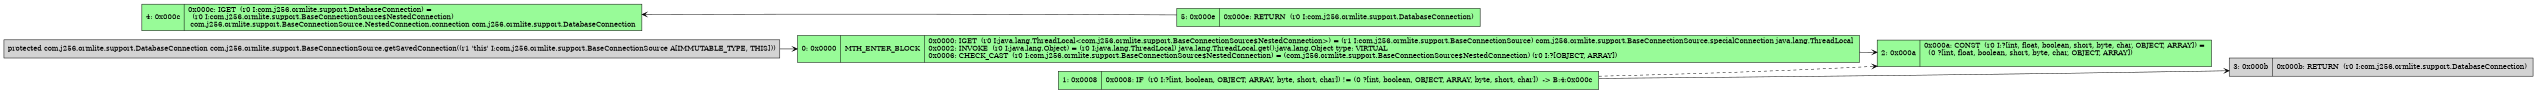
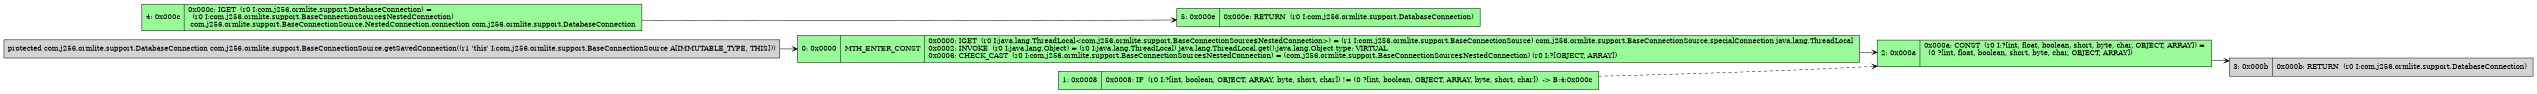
  digraph {
    rankdir=LR
    node [fillcolor=palegreen shape=record style=filled]
    edge [arrowhead=vee]
-   n1 [label="{0\:\ 0x0000|MTH_ENTER_BLOCK\l|0x0000: IGET  (r0 I:java.lang.ThreadLocal\<com.j256.ormlite.support.BaseConnectionSource$NestedConnection\>) = (r1 I:com.j256.ormlite.support.BaseConnectionSource) com.j256.ormlite.support.BaseConnectionSource.specialConnection java.lang.ThreadLocal \l0x0002: INVOKE  (r0 I:java.lang.Object) = (r0 I:java.lang.ThreadLocal) java.lang.ThreadLocal.get():java.lang.Object type: VIRTUAL \l0x0006: CHECK_CAST  (r0 I:com.j256.ormlite.support.BaseConnectionSource$NestedConnection) = (com.j256.ormlite.support.BaseConnectionSource$NestedConnection) (r0 I:?[OBJECT, ARRAY]) \l}"]
+   n1 [label="{0\:\ 0x0000|MTH_ENTER_CONST\l|0x0000: IGET  (r0 I:java.lang.ThreadLocal\<com.j256.ormlite.support.BaseConnectionSource$NestedConnection\>) = (r1 I:com.j256.ormlite.support.BaseConnectionSource) com.j256.ormlite.support.BaseConnectionSource.specialConnection java.lang.ThreadLocal \l0x0002: INVOKE  (r0 I:java.lang.Object) = (r0 I:java.lang.ThreadLocal) java.lang.ThreadLocal.get():java.lang.Object type: VIRTUAL \l0x0006: CHECK_CAST  (r0 I:com.j256.ormlite.support.BaseConnectionSource$NestedConnection) = (com.j256.ormlite.support.BaseConnectionSource$NestedConnection) (r0 I:?[OBJECT, ARRAY]) \l}"]
    n2 [label="{2\:\ 0x000a|0x000a: CONST  (r0 I:?[int, float, boolean, short, byte, char, OBJECT, ARRAY]) = \l  (0 ?[int, float, boolean, short, byte, char, OBJECT, ARRAY])\l \l}"]
    n3 [label="{1\:\ 0x0008|0x0008: IF  (r0 I:?[int, boolean, OBJECT, ARRAY, byte, short, char]) != (0 ?[int, boolean, OBJECT, ARRAY, byte, short, char])  \-\> B:4:0x000c \l}"]
    n4 [fillcolor=lightgrey label="{3\:\ 0x000b|0x000b: RETURN  (r0 I:com.j256.ormlite.support.DatabaseConnection) \l}"]
    n5 [label="{4\:\ 0x000c|0x000c: IGET  (r0 I:com.j256.ormlite.support.DatabaseConnection) = \l  (r0 I:com.j256.ormlite.support.BaseConnectionSource$NestedConnection)\l com.j256.ormlite.support.BaseConnectionSource.NestedConnection.connection com.j256.ormlite.support.DatabaseConnection \l}"]
    n6 [label="{5\:\ 0x000e|0x000e: RETURN  (r0 I:com.j256.ormlite.support.DatabaseConnection) \l}"]
    n7 [fillcolor=lightgrey label="{protected com.j256.ormlite.support.DatabaseConnection com.j256.ormlite.support.BaseConnectionSource.getSavedConnection((r1 'this' I:com.j256.ormlite.support.BaseConnectionSource A[IMMUTABLE_TYPE, THIS])) }"]
    n1 -> n2
-   n3 -> n4
+   n2 -> n4
    n3 -> n2 [style=dashed]
-   n6 -> n5
+   n5 -> n6
    n7 -> n1
  }
